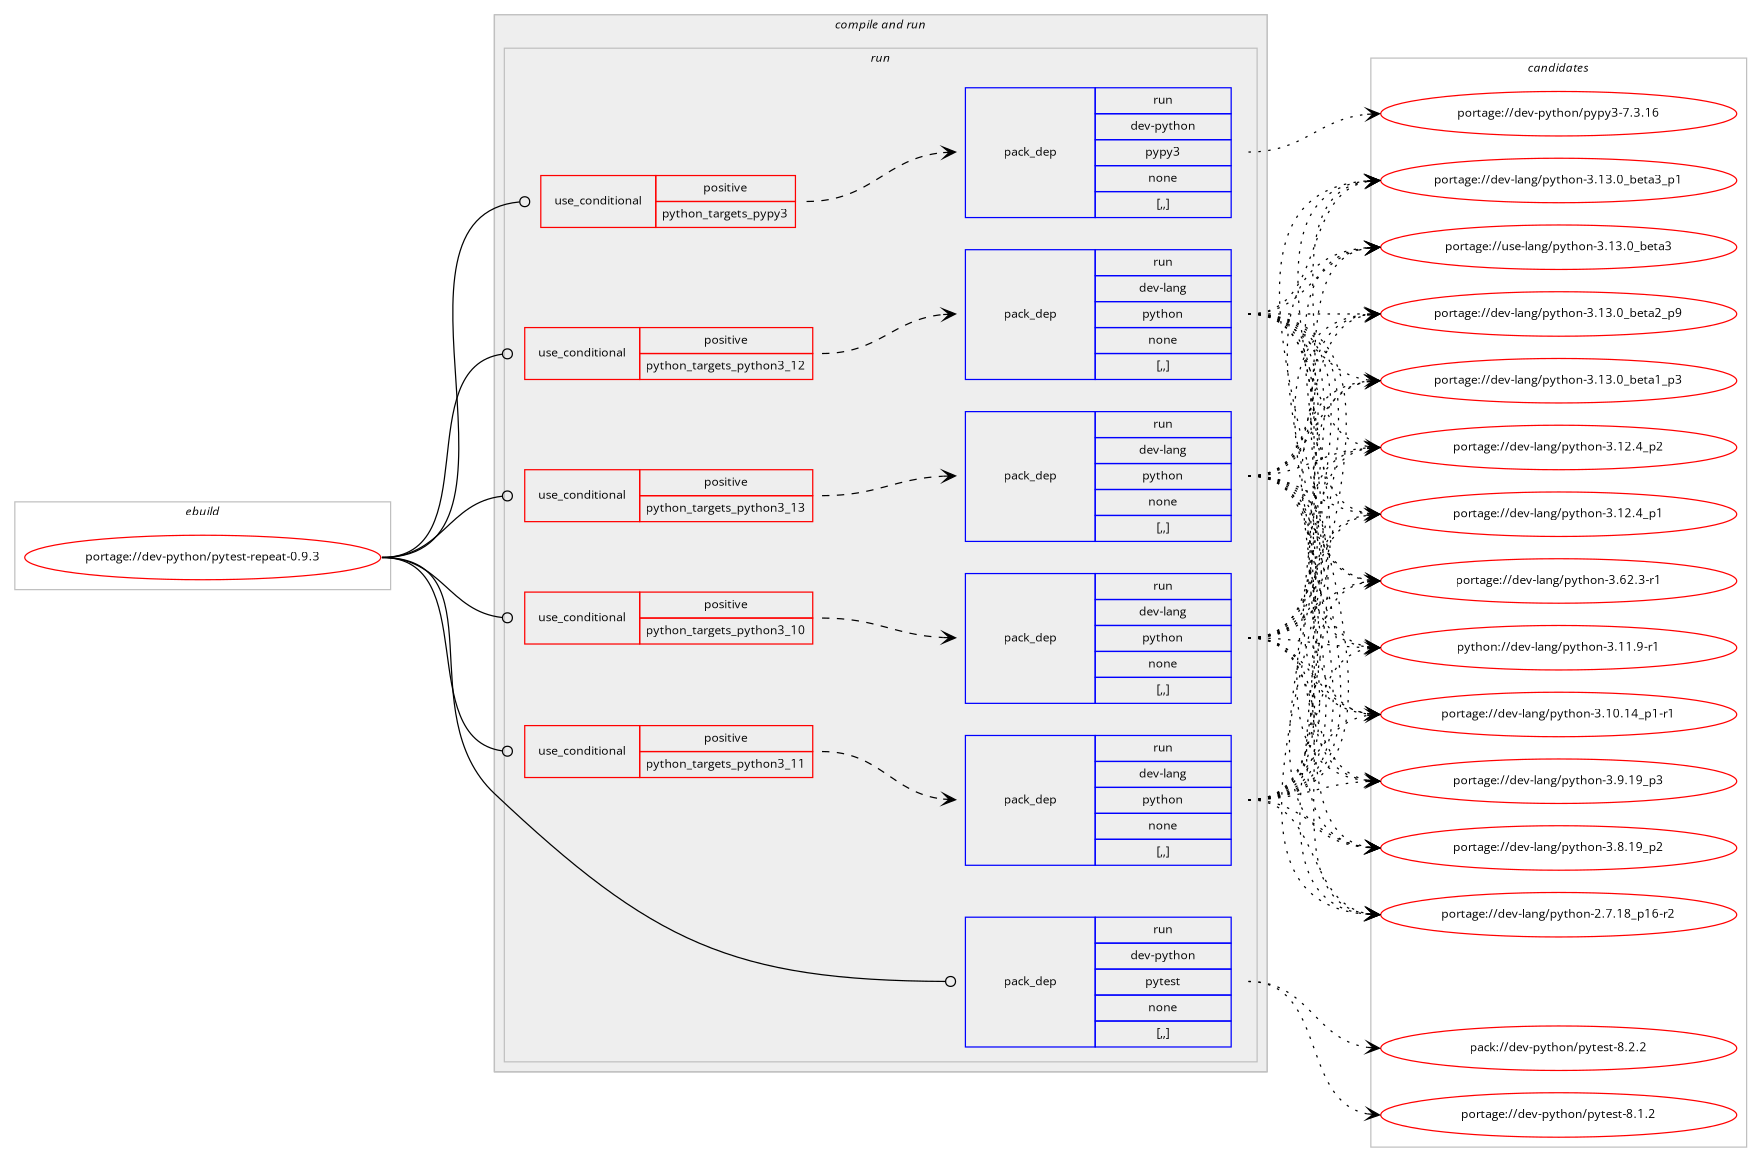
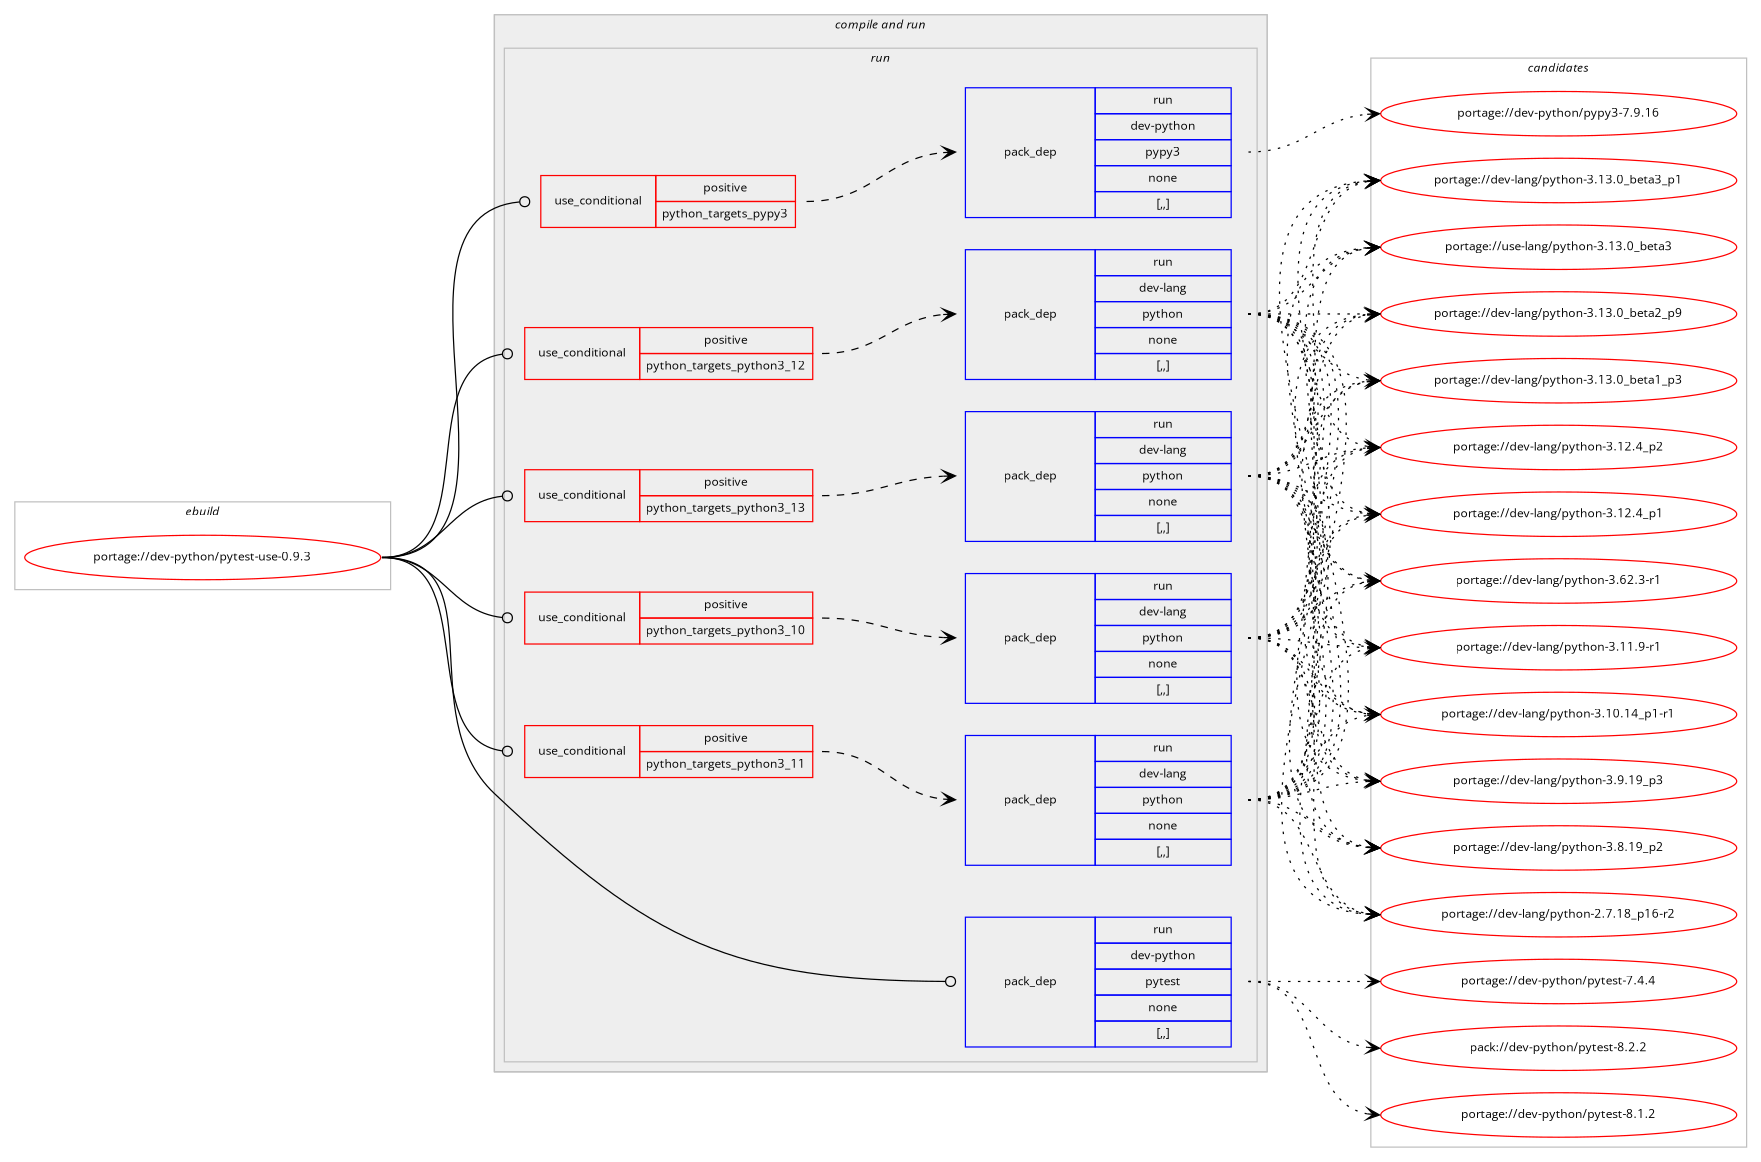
  digraph {
    compound=true
    concentrate=true
    fontname="Open Sans"
    fontsize=10
    newrank=true
    rankdir=LR
    ranksep=1.5
    node [color=red fontname="Open Sans" fontsize=10]
    edge [arrowhead=vee fontname="Open Sans" headport=w style=dotted tailport=e weight=100]
-   n1 [label="portage://dev-python/pytest-repeat-0.9.3" width=4]
+   n1 [label="portage://dev-python/pytest-use-0.9.3" width=4]
    n2 [color=blue label=<<TABLE BORDER="0" CELLBORDER="1" CELLSPACING="0" CELLPADDING="4" WIDTH="220"><TR><TD ROWSPAN="6" CELLPADDING="30">pack_dep</TD></TR><TR><TD WIDTH="110">run</TD></TR><TR><TD>dev-python</TD></TR><TR><TD>pypy3</TD></TR><TR><TD>none</TD></TR><TR><TD>[,,]</TD></TR></TABLE>> shape=none]
    n3 [label=<<TABLE BORDER="0" CELLBORDER="1" CELLSPACING="0" CELLPADDING="4"><TR><TD ROWSPAN="3" CELLPADDING="10">use_conditional</TD></TR><TR><TD>positive</TD></TR><TR><TD>python_targets_pypy3</TD></TR></TABLE>> shape=none]
    n4 [color=blue label=<<TABLE BORDER="0" CELLBORDER="1" CELLSPACING="0" CELLPADDING="4" WIDTH="220"><TR><TD ROWSPAN="6" CELLPADDING="30">pack_dep</TD></TR><TR><TD WIDTH="110">run</TD></TR><TR><TD>dev-lang</TD></TR><TR><TD>python</TD></TR><TR><TD>none</TD></TR><TR><TD>[,,]</TD></TR></TABLE>> shape=none]
    n5 [label=<<TABLE BORDER="0" CELLBORDER="1" CELLSPACING="0" CELLPADDING="4"><TR><TD ROWSPAN="3" CELLPADDING="10">use_conditional</TD></TR><TR><TD>positive</TD></TR><TR><TD>python_targets_python3_10</TD></TR></TABLE>> shape=none]
    n6 [color=blue label=<<TABLE BORDER="0" CELLBORDER="1" CELLSPACING="0" CELLPADDING="4" WIDTH="220"><TR><TD ROWSPAN="6" CELLPADDING="30">pack_dep</TD></TR><TR><TD WIDTH="110">run</TD></TR><TR><TD>dev-lang</TD></TR><TR><TD>python</TD></TR><TR><TD>none</TD></TR><TR><TD>[,,]</TD></TR></TABLE>> shape=none]
    n7 [label=<<TABLE BORDER="0" CELLBORDER="1" CELLSPACING="0" CELLPADDING="4"><TR><TD ROWSPAN="3" CELLPADDING="10">use_conditional</TD></TR><TR><TD>positive</TD></TR><TR><TD>python_targets_python3_11</TD></TR></TABLE>> shape=none]
    n8 [color=blue label=<<TABLE BORDER="0" CELLBORDER="1" CELLSPACING="0" CELLPADDING="4" WIDTH="220"><TR><TD ROWSPAN="6" CELLPADDING="30">pack_dep</TD></TR><TR><TD WIDTH="110">run</TD></TR><TR><TD>dev-lang</TD></TR><TR><TD>python</TD></TR><TR><TD>none</TD></TR><TR><TD>[,,]</TD></TR></TABLE>> shape=none]
    n9 [label=<<TABLE BORDER="0" CELLBORDER="1" CELLSPACING="0" CELLPADDING="4"><TR><TD ROWSPAN="3" CELLPADDING="10">use_conditional</TD></TR><TR><TD>positive</TD></TR><TR><TD>python_targets_python3_12</TD></TR></TABLE>> shape=none]
    n10 [color=blue label=<<TABLE BORDER="0" CELLBORDER="1" CELLSPACING="0" CELLPADDING="4" WIDTH="220"><TR><TD ROWSPAN="6" CELLPADDING="30">pack_dep</TD></TR><TR><TD WIDTH="110">run</TD></TR><TR><TD>dev-lang</TD></TR><TR><TD>python</TD></TR><TR><TD>none</TD></TR><TR><TD>[,,]</TD></TR></TABLE>> shape=none]
    n11 [label=<<TABLE BORDER="0" CELLBORDER="1" CELLSPACING="0" CELLPADDING="4"><TR><TD ROWSPAN="3" CELLPADDING="10">use_conditional</TD></TR><TR><TD>positive</TD></TR><TR><TD>python_targets_python3_13</TD></TR></TABLE>> shape=none]
    n12 [color=blue label=<<TABLE BORDER="0" CELLBORDER="1" CELLSPACING="0" CELLPADDING="4" WIDTH="220"><TR><TD ROWSPAN="6" CELLPADDING="30">pack_dep</TD></TR><TR><TD WIDTH="110">run</TD></TR><TR><TD>dev-python</TD></TR><TR><TD>pytest</TD></TR><TR><TD>none</TD></TR><TR><TD>[,,]</TD></TR></TABLE>> shape=none]
-   n13 [label="portage://dev-python/pypy3-7.3.16" width=4]
+   n13 [label="portage://dev-python/pypy3-7.9.16" width=4]
    n14 [label="portage://dev-lang/python-3.13.0_beta3_p1" width=4]
    n15 [label="portage://use-lang/python-3.13.0_beta3" width=4]
    n16 [label="portage://dev-lang/python-3.13.0_beta2_p9" width=4]
    n17 [label="portage://dev-lang/python-3.13.0_beta1_p3" width=4]
    n18 [label="portage://dev-lang/python-3.12.4_p2" width=4]
    n19 [label="portage://dev-lang/python-3.12.4_p1" width=4]
    n20 [label="portage://dev-lang/python-3.62.3-r1" width=4]
-   n21 [label="python://dev-lang/python-3.11.9-r1" width=4]
+   n21 [label="portage://dev-lang/python-3.11.9-r1" width=4]
    n22 [label="portage://dev-lang/python-3.10.14_p1-r1" width=4]
    n23 [label="portage://dev-lang/python-3.9.19_p3" width=4]
    n24 [label="portage://dev-lang/python-3.8.19_p2" width=4]
    n25 [label="portage://dev-lang/python-2.7.18_p16-r2" width=4]
    n26 [label="pack://dev-python/pytest-8.2.2" width=4]
    n27 [label="portage://dev-python/pytest-8.1.2" width=4]
+   n28 [label="portage://dev-python/pytest-7.4.4" width=4]
    subgraph cluster_1 {
      color=gray
      label=<<i>ebuild</i>>
      n1
    }
    subgraph cluster_2 {
      color=gray
      label=<<i>dependencies</i>>
      subgraph cluster_3 {
        color=gray
        fillcolor="#eeeeee"
        label=<<i>compile</i>>
        style=filled
      }
      subgraph cluster_4 {
        color=gray
        fillcolor="#eeeeee"
        label=<<i>compile and run</i>>
        style=filled
      }
      subgraph cluster_5 {
        color=gray
        fillcolor="#eeeeee"
        label=<<i>run</i>>
        style=filled
        subgraph sub_6 {
          color=gray
          fillcolor="#eeeeee"
          label=<<i>run</i>>
          style=filled
          n3
          subgraph sub_7 {
            color=gray
            fillcolor="#eeeeee"
            label=<<i>run</i>>
            style=filled
            n2
          }
        }
        subgraph sub_8 {
          color=gray
          fillcolor="#eeeeee"
          label=<<i>run</i>>
          style=filled
          n5
          subgraph sub_9 {
            color=gray
            fillcolor="#eeeeee"
            label=<<i>run</i>>
            style=filled
            n4
          }
        }
        subgraph sub_10 {
          color=gray
          fillcolor="#eeeeee"
          label=<<i>run</i>>
          style=filled
          n7
          subgraph sub_11 {
            color=gray
            fillcolor="#eeeeee"
            label=<<i>run</i>>
            style=filled
            n6
          }
        }
        subgraph sub_12 {
          color=gray
          fillcolor="#eeeeee"
          label=<<i>run</i>>
          style=filled
          n9
          subgraph sub_13 {
            color=gray
            fillcolor="#eeeeee"
            label=<<i>run</i>>
            style=filled
            n8
          }
        }
        subgraph sub_14 {
          color=gray
          fillcolor="#eeeeee"
          label=<<i>run</i>>
          style=filled
          n11
          subgraph sub_15 {
            color=gray
            fillcolor="#eeeeee"
            label=<<i>run</i>>
            style=filled
            n10
          }
        }
        subgraph sub_16 {
          color=gray
          fillcolor="#eeeeee"
          label=<<i>run</i>>
          style=filled
          n12
        }
      }
    }
    subgraph cluster_17 {
      color=gray
      label=<<i>candidates</i>>
      rank=same
      subgraph sub_18 {
        color=black
        label=<<i>candidates</i>>
        nodesep=1
        rank=same
        n13
      }
      subgraph sub_19 {
        color=black
        label=<<i>candidates</i>>
        nodesep=1
        rank=same
        n14
        n15
        n16
        n17
        n18
        n19
        n20
        n21
        n22
        n23
        n24
        n25
      }
      subgraph sub_20 {
        color=black
        label=<<i>candidates</i>>
        nodesep=1
        rank=same
        n14
        n15
        n16
        n17
        n18
        n19
        n20
        n21
        n22
        n23
        n24
        n25
      }
      subgraph sub_21 {
        color=black
        label=<<i>candidates</i>>
        nodesep=1
        rank=same
        n14
        n15
        n16
        n17
        n18
        n19
        n20
        n21
        n22
        n23
        n24
        n25
      }
      subgraph sub_22 {
        color=black
        label=<<i>candidates</i>>
        nodesep=1
        rank=same
        n14
        n15
        n16
        n17
        n18
        n19
        n20
        n21
        n22
        n23
        n24
        n25
      }
      subgraph sub_23 {
        color=black
        label=<<i>candidates</i>>
        nodesep=1
        rank=same
        n26
        n27
+       n28
      }
    }
    n1 -> n3 [arrowhead=odot style=solid weight=20]
    n1 -> n5 [arrowhead=odot style=solid weight=20]
    n1 -> n7 [arrowhead=odot style=solid weight=20]
    n1 -> n9 [arrowhead=odot style=solid weight=20]
    n1 -> n11 [arrowhead=odot style=solid weight=20]
    n1 -> n12 [arrowhead=odot style=solid weight=20]
    n2 -> n13
    n3 -> n2 [style=dashed weight=20]
    n4 -> n14
    n4 -> n15
    n4 -> n16
    n4 -> n17
    n4 -> n18
    n4 -> n19
    n4 -> n20
    n4 -> n21
    n4 -> n22
    n4 -> n23
    n4 -> n24
    n4 -> n25
    n5 -> n4 [style=dashed weight=20]
    n6 -> n14
    n6 -> n15
    n6 -> n16
    n6 -> n17
    n6 -> n18
    n6 -> n19
    n6 -> n20
    n6 -> n21
    n6 -> n22
    n6 -> n23
    n6 -> n24
    n6 -> n25
    n7 -> n6 [style=dashed weight=20]
    n8 -> n14
    n8 -> n15
    n8 -> n16
    n8 -> n17
    n8 -> n18
    n8 -> n19
    n8 -> n20
    n8 -> n21
    n8 -> n22
    n8 -> n23
    n8 -> n24
    n8 -> n25
    n9 -> n8 [style=dashed weight=20]
    n10 -> n14
    n10 -> n15
    n10 -> n16
    n10 -> n17
    n10 -> n18
    n10 -> n19
    n10 -> n20
    n10 -> n21
    n10 -> n22
    n10 -> n23
    n10 -> n24
    n10 -> n25
    n11 -> n10 [style=dashed weight=20]
    n12 -> n26
    n12 -> n27
+   n12 -> n28
  }
